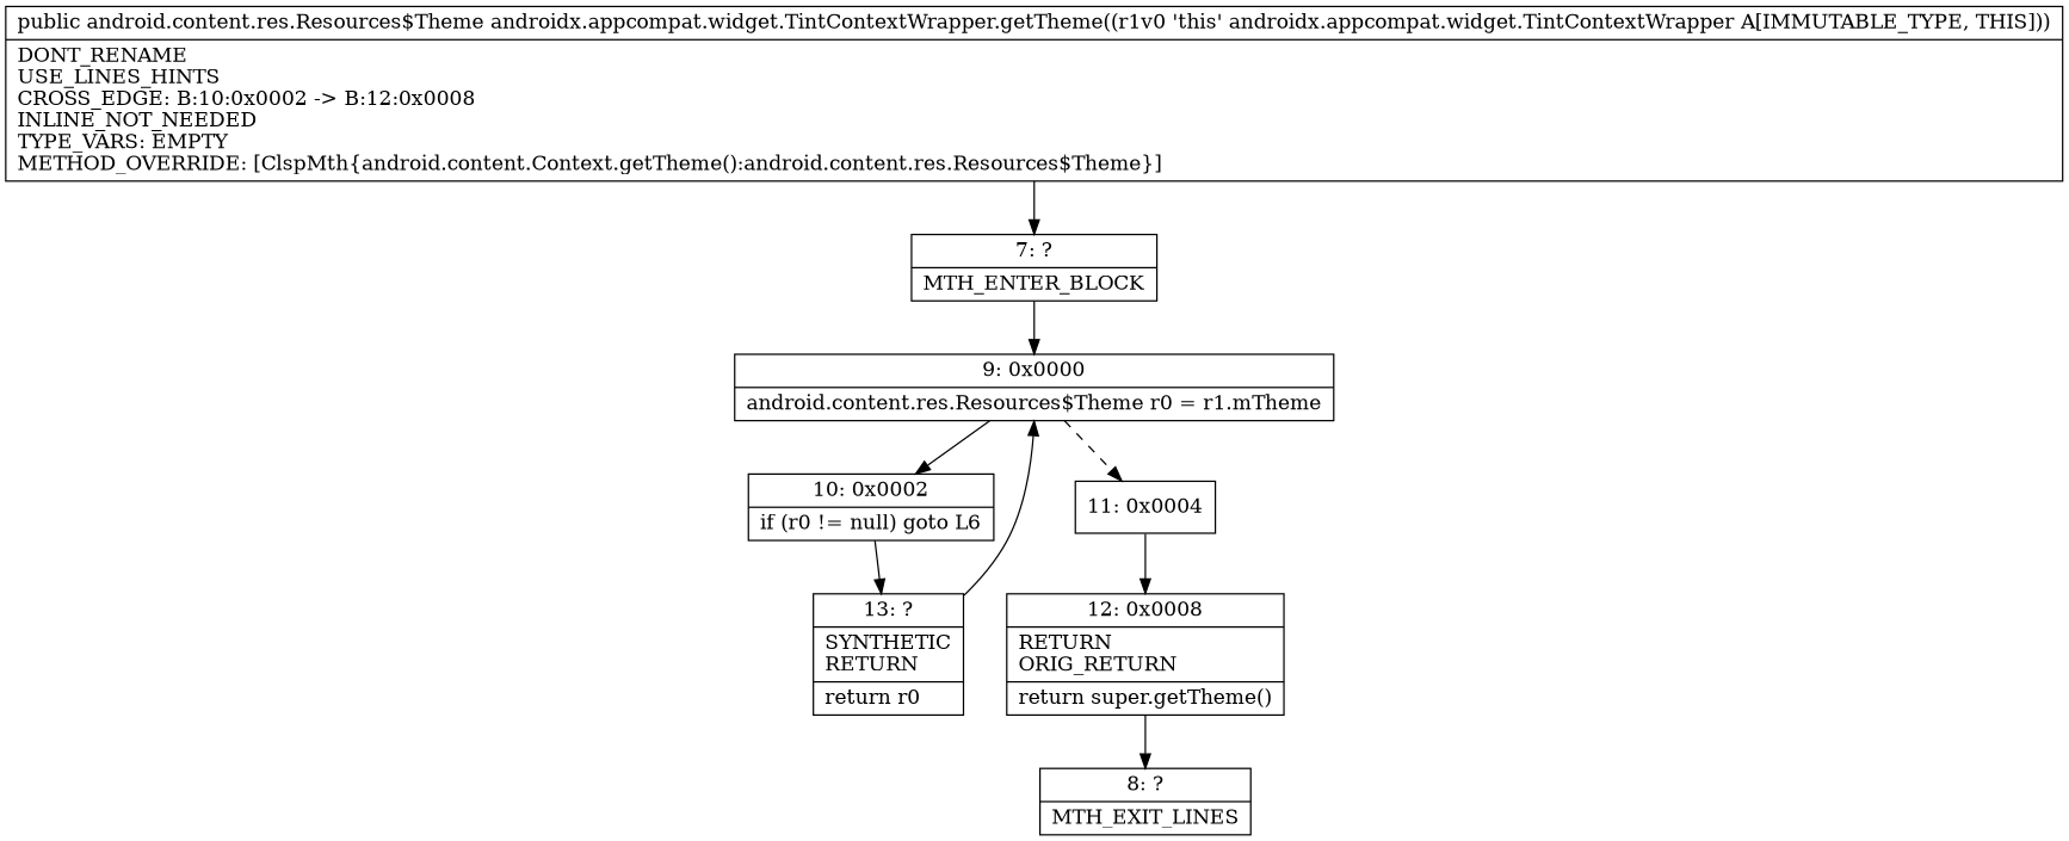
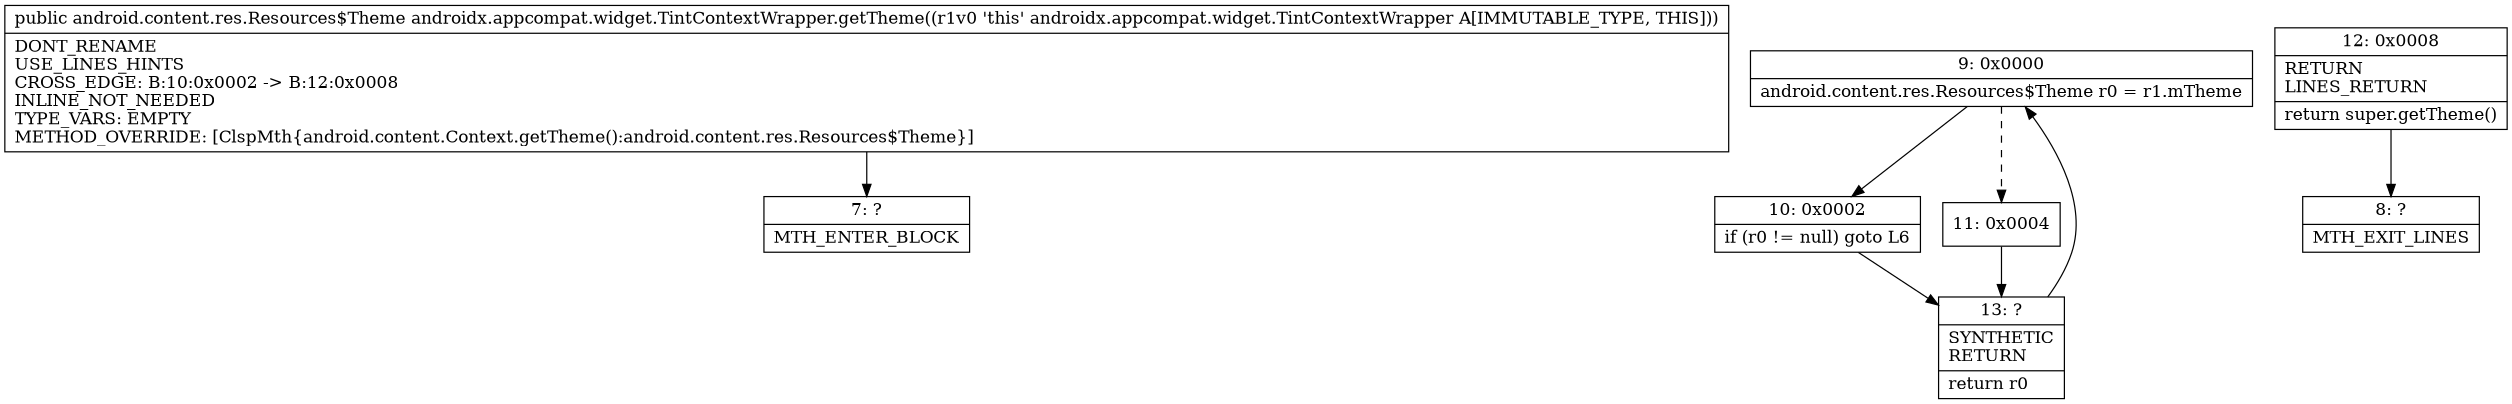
  digraph {
    node [shape=record]
    n1 [label="{7\:\ ?|MTH_ENTER_BLOCK\l}"]
    n2 [label="{9\:\ 0x0000|android.content.res.Resources$Theme r0 = r1.mTheme\l}"]
    n3 [label="{10\:\ 0x0002|if (r0 != null) goto L6\l}"]
    n4 [label="{11\:\ 0x0004}"]
    n5 [label="{13\:\ ?|SYNTHETIC\lRETURN\l|return r0\l}"]
-   n6 [label="{12\:\ 0x0008|RETURN\lORIG_RETURN\l|return super.getTheme()\l}"]
+   n6 [label="{12\:\ 0x0008|RETURN\lLINES_RETURN\l|return super.getTheme()\l}"]
    n7 [label="{8\:\ ?|MTH_EXIT_LINES\l}"]
    n8 [label="{public android.content.res.Resources$Theme androidx.appcompat.widget.TintContextWrapper.getTheme((r1v0 'this' androidx.appcompat.widget.TintContextWrapper A[IMMUTABLE_TYPE, THIS]))  | DONT_RENAME\lUSE_LINES_HINTS\lCROSS_EDGE: B:10:0x0002 \-\> B:12:0x0008\lINLINE_NOT_NEEDED\lTYPE_VARS: EMPTY\lMETHOD_OVERRIDE: [ClspMth\{android.content.Context.getTheme():android.content.res.Resources$Theme\}]\l}"]
-   n1 -> n2
    n2 -> n3
    n2 -> n4 [style=dashed]
    n3 -> n5
-   n4 -> n6
+   n4 -> n5
    n5 -> n2
    n6 -> n7
    n8 -> n1
  }
